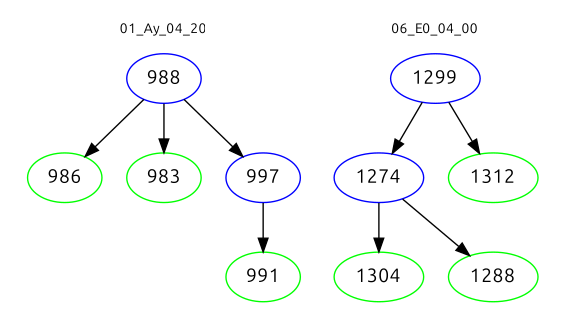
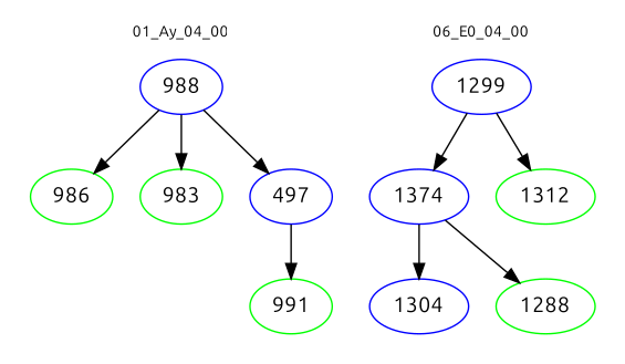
  digraph {
    fontname=Ubuntu
    node [color=green fontname=Ubuntu]
    edge [color=black fontname=Ubuntu]
    n1 [color=blue label=988]
    n2 [label=986]
    n3 [label=983]
-   n4 [color=blue label=997]
+   n4 [color=blue label=497]
    n5 [label=991]
    n6 [color=blue label=1299]
-   n7 [color=blue label=1274]
+   n7 [color=blue label=1374]
    n8 [label=1312]
-   n9 [label=1304]
+   n9 [color=blue label=1304]
    n10 [label=1288]
    subgraph cluster_1 {
      color=white
      fontsize=10
-     label="01_Ay_04_20"
+     label="01_Ay_04_00"
      n1
      n2
      n3
      n4
      n5
    }
    subgraph cluster_2 {
      color=white
      fontsize=10
      label="06_E0_04_00"
      n6
      n7
      n8
      n9
      n10
    }
    n1 -> n2
    n1 -> n3
    n1 -> n4
    n4 -> n5
    n6 -> n7
    n6 -> n8
    n7 -> n9
    n7 -> n10
  }
